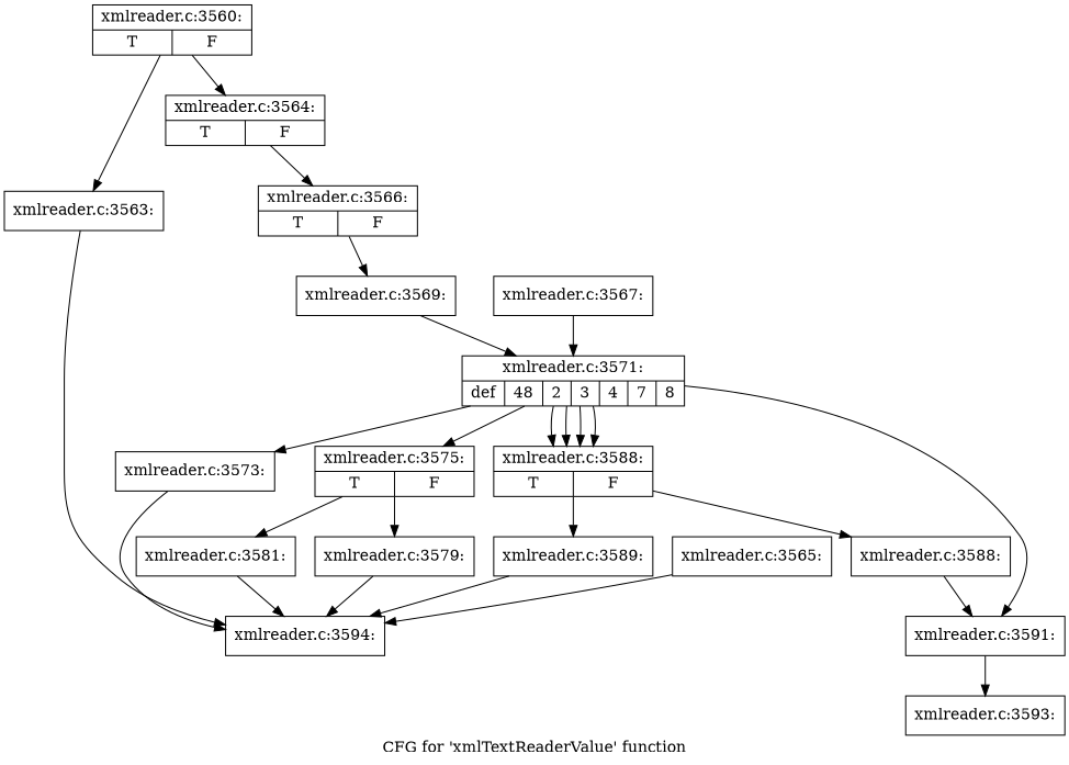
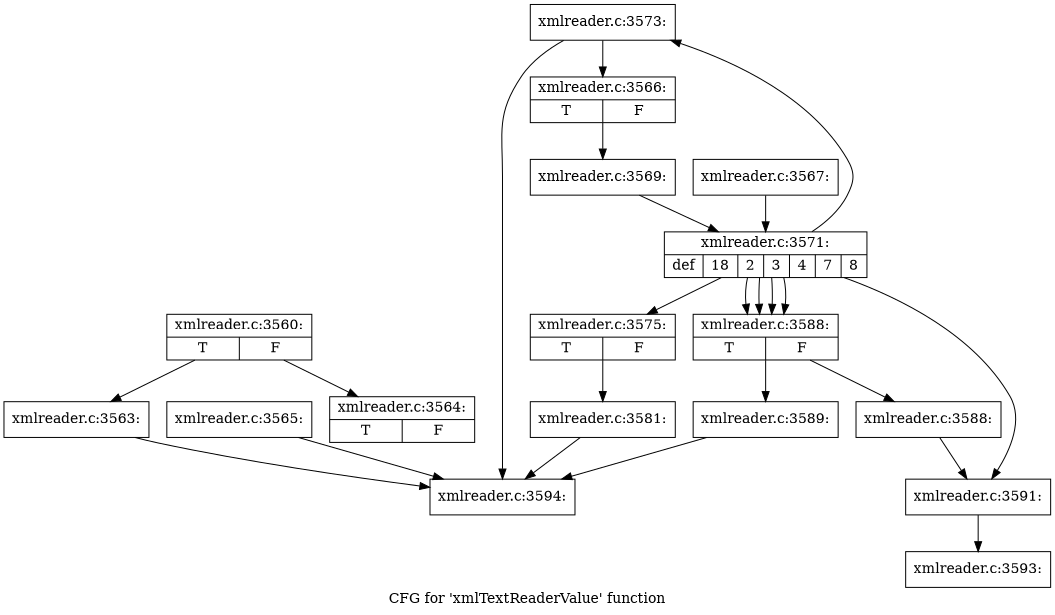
  digraph {
    label="CFG for 'xmlTextReaderValue' function"
    node [shape=record]
    n1 [label="{xmlreader.c:3560:|{<s0>T|<s1>F}}"]
    n2 [label="{xmlreader.c:3563:}"]
    n3 [label="{xmlreader.c:3564:|{<s0>T|<s1>F}}"]
    n4 [label="{xmlreader.c:3594:}"]
    n5 [label="{xmlreader.c:3566:|{<s0>T|<s1>F}}"]
    n6 [label="{xmlreader.c:3565:}"]
    n7 [label="{xmlreader.c:3569:}"]
    n8 [label="{xmlreader.c:3567:}"]
-   n9 [label="{xmlreader.c:3571:|{<s0>def|<s1>48|<s2>2|<s3>3|<s4>4|<s5>7|<s6>8}}"]
+   n9 [label="{xmlreader.c:3571:|{<s0>def|<s1>18|<s2>2|<s3>3|<s4>4|<s5>7|<s6>8}}"]
    n10 [label="{xmlreader.c:3591:}"]
    n11 [label="{xmlreader.c:3573:}"]
    n12 [label="{xmlreader.c:3575:|{<s0>T|<s1>F}}"]
    n13 [label="{xmlreader.c:3588:|{<s0>T|<s1>F}}"]
    n14 [label="{xmlreader.c:3593:}"]
-   n15 [label="{xmlreader.c:3579:}"]
    n16 [label="{xmlreader.c:3581:}"]
    n17 [label="{xmlreader.c:3589:}"]
    n18 [label="{xmlreader.c:3588:}"]
    n1 -> n2
    n1 -> n3
    n2 -> n4
-   n3 -> n5
+   n11 -> n5
    n5 -> n7
    n6 -> n4
    n7 -> n9
    n8 -> n9
    n9 -> n10
    n9 -> n11
    n9 -> n12
    n9 -> n13
    n9 -> n13
    n9 -> n13
    n9 -> n13
    n10 -> n14
    n11 -> n4
-   n12 -> n15
    n12 -> n16
    n13 -> n17
    n13 -> n18
-   n15 -> n4
    n16 -> n4
    n17 -> n4
    n18 -> n10
  }
